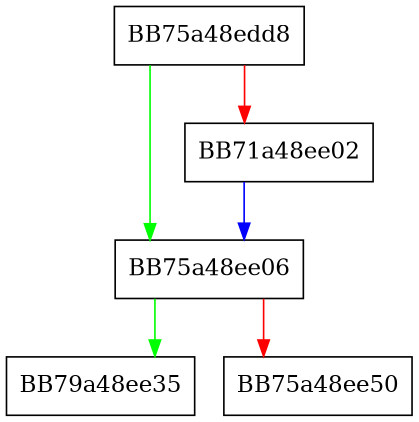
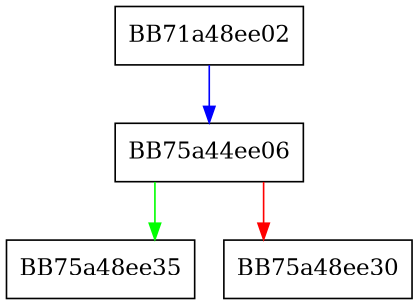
  digraph {
    splines=ortho
    node [shape=box]
    edge [color=green]
-   BB75a48edd8
-   BB75a48ee06
+   BB75a48ee06 [label=BB75a44ee06]
    n3 [label=BB71a48ee02]
-   BB75a48ee35 [label=BB79a48ee35]
-   BB75a48ee30 [label=BB75a48ee50]
-   BB75a48edd8 -> BB75a48ee06
-   BB75a48edd8 -> n3 [color=red]
+   BB75a48ee35
+   BB75a48ee30
    BB75a48ee06 -> BB75a48ee35
    BB75a48ee06 -> BB75a48ee30 [color=red]
    n3 -> BB75a48ee06 [color=blue]
  }
